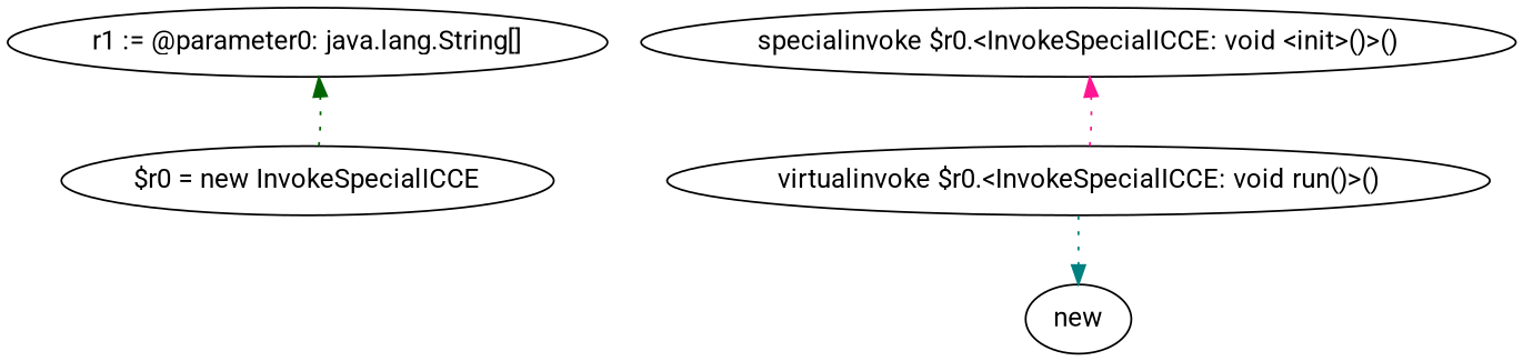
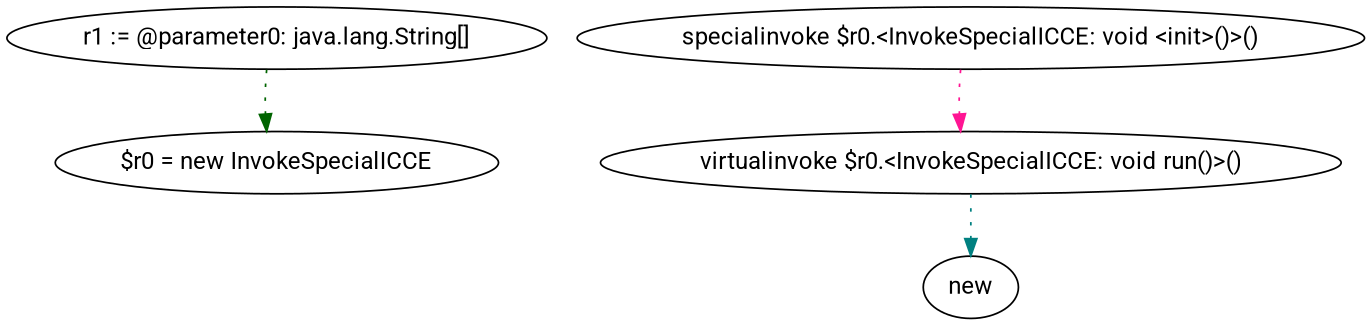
  digraph {
    fontname=Roboto
    node [fontname=Roboto]
    edge [fontname=Roboto style=dotted]
    "r1 := @parameter0: java.lang.String[]"
    "$r0 = new InvokeSpecialICCE"
    "specialinvoke $r0.<InvokeSpecialICCE: void <init>()>()"
    "virtualinvoke $r0.<InvokeSpecialICCE: void run()>()"
    n5 [label=new]
-   "$r0 = new InvokeSpecialICCE" -> "r1 := @parameter0: java.lang.String[]" [color=darkgreen]
-   "virtualinvoke $r0.<InvokeSpecialICCE: void run()>()" -> "specialinvoke $r0.<InvokeSpecialICCE: void <init>()>()" [color=deeppink]
+   "r1 := @parameter0: java.lang.String[]" -> "$r0 = new InvokeSpecialICCE" [color=darkgreen]
+   "specialinvoke $r0.<InvokeSpecialICCE: void <init>()>()" -> "virtualinvoke $r0.<InvokeSpecialICCE: void run()>()" [color=deeppink]
    "virtualinvoke $r0.<InvokeSpecialICCE: void run()>()" -> n5 [color=teal]
  }
